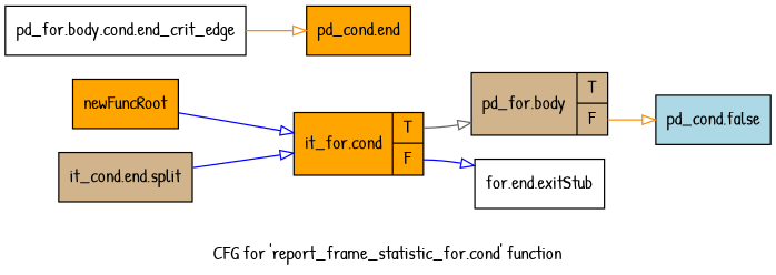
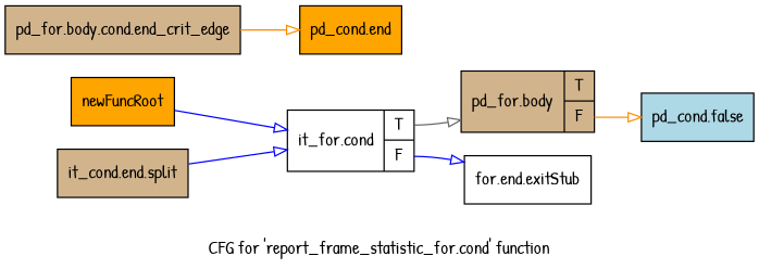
  digraph {
    fontname="Patrick Hand"
    label="CFG for 'report_frame_statistic_for.cond' function"
    rankdir=LR
    node [fillcolor=orange fontname="Patrick Hand" shape=record style=filled]
    edge [arrowhead=onormal color=blue fontname="Patrick Hand"]
    n1 [label="{newFuncRoot}"]
-   n2 [label="{it_for.cond|{<s0>T|<s1>F}}"]
+   n2 [fillcolor=white label="{it_for.cond|{<s0>T|<s1>F}}"]
    n3 [fillcolor=white label="{for.end.exitStub}"]
    n4 [fillcolor=tan label="{pd_for.body|{<s0>T|<s1>F}}"]
    n5 [fillcolor=lightblue label="{pd_cond.false}"]
-   n6 [fillcolor=white label="{pd_for.body.cond.end_crit_edge}"]
+   n6 [fillcolor=tan label="{pd_for.body.cond.end_crit_edge}"]
    n7 [label="{pd_cond.end}"]
    n8 [fillcolor=tan label="{it_cond.end.split}"]
    n1 -> n2
    n2 -> n3 [tailport=s1]
    n2 -> n4 [color=gray40 tailport=s0]
    n4 -> n5 [color=darkorange tailport=s1]
    n6 -> n7 [color=darkorange]
    n8 -> n2
  }
